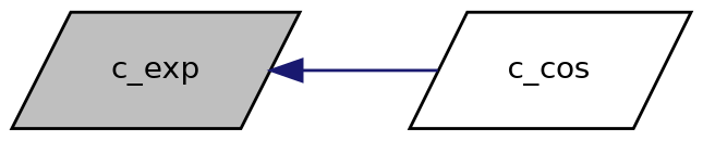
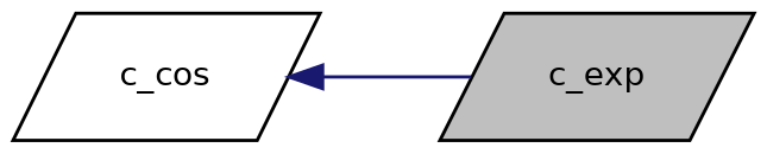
  digraph {
    rankdir=LR
    node [color=black fontname=Helvetica fontsize=10 shape=parallelogram style=filled]
    n1 [fillcolor=grey75 fontcolor=black height=0.2 label=c_exp width=0.4]
    n2 [fillcolor=white height=0.2 label=c_cos width=0.4]
-   n1 -> n2 [color=midnightblue dir=back fontname=Helvetica fontsize=10 labelfontname=Helvetica labelfontsize=10 style=solid]
+   n2 -> n1 [color=midnightblue dir=back fontname=Helvetica fontsize=10 labelfontname=Helvetica labelfontsize=10 style=solid]
  }
